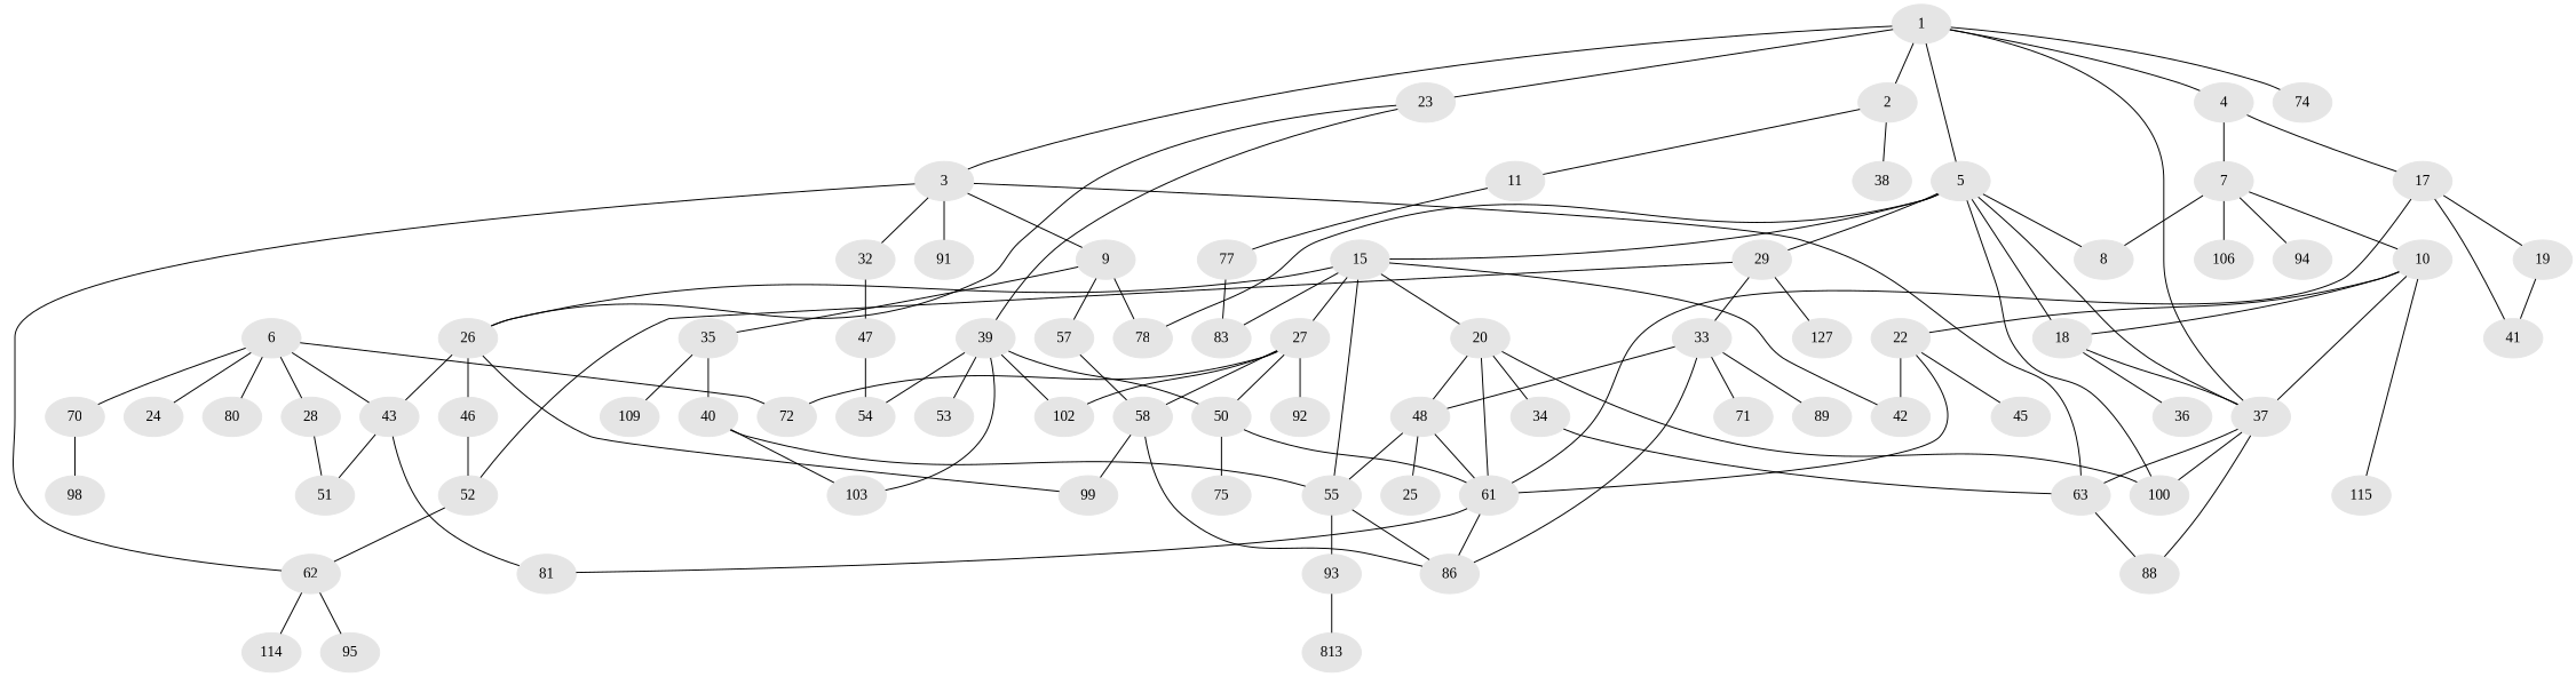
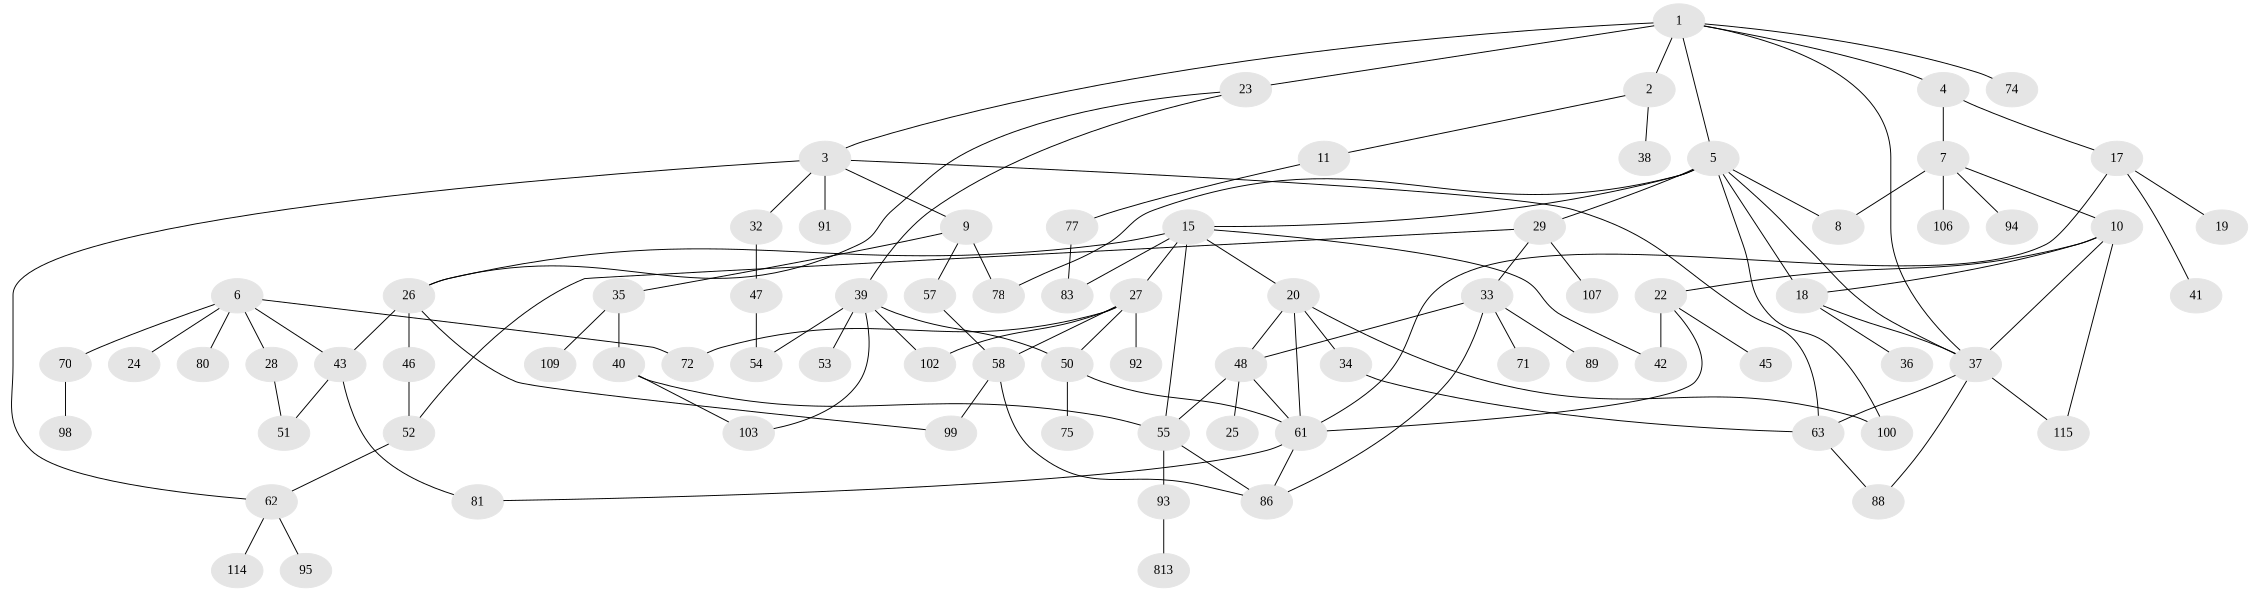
  graph {
    fontname="Liberation Serif"
    node [color=gray90 fontname="Liberation Serif" style=filled]
    edge [fontname="Liberation Serif"]
    1 [super="+13"]
    2
    3 [super="+21"]
    4
    5 [super="+14"]
    23 [super="+67"]
    37 [super="+47"]
    74 [super="+96"]
    11 [super="+25"]
    38
    9 [super="+12"]
    32
    62 [super="+66"]
    63 [super="+84"]
    91
    7 [super="+31"]
    17 [super="+105"]
    8
    15 [super="+16"]
    18
    29 [super="+73"]
    78 [super="+87"]
    100
    26 [super="+30"]
    39 [super="+112"]
    88
    77
    35 [super="+44"]
    57 [super="+76"]
    n30 [label=47]
    95
    114
    10
    94
    106
    19
    41 [super="+79"]
    61 [super="+68"]
    6 [super="+59"]
    24
    28
    43 [super="+111"]
    70
    72
    80
    20 [super="+90"]
    27 [super="+101"]
    42 [super="+64"]
    55 [super="+60"]
    83
    36
    33 [super="+65"]
    52
-   107 [label=127]
+   107
    51
    81 [super="+108"]
    98
    22
    115
    40 [super="+69"]
    109
    58
    45
    34
    48 [super="+56"]
    46
    99
    50 [super="+104"]
    92
    102
    86 [super="+116"]
    93
    n73 [label=25 super="+110"]
    53
    54
    103
    75
    71
    89
    n80 [label=813]
    1 -- 2 [weight=2]
    1 -- 3
    1 -- 4 [weight=2]
    1 -- 5
    1 -- 23 [weight=2]
    1 -- 37
    1 -- 74
    2 -- 11
    2 -- 38
    3 -- 9
    3 -- 32
    3 -- 62
    3 -- 63
    3 -- 91
    4 -- 7
    4 -- 17
    5 -- 37
    5 -- 8
    5 -- 15
    5 -- 18
    5 -- 29
    5 -- 78
    5 -- 100
    23 -- 26
    23 -- 39
    37 -- 63
-   37 -- 100
+   37 -- 115
    37 -- 88
    11 -- 77
    9 -- 78
    9 -- 35
    9 -- 57
    32 -- n30
    62 -- 95
    62 -- 114
    63 -- 88
    7 -- 8
    7 -- 10
    7 -- 94
    7 -- 106
    17 -- 19
    17 -- 41
    17 -- 61
    15 -- 26
    15 -- 20
    15 -- 27
    15 -- 42
    15 -- 55
    15 -- 83
    18 -- 37
    18 -- 36
    29 -- 33
    29 -- 52
    29 -- 107
    26 -- 43
    26 -- 46
    26 -- 99
    39 -- 50
    39 -- 102
    39 -- 53
    39 -- 54
    39 -- 103
    77 -- 83
    35 -- 40
    35 -- 109
    57 -- 58
    n30 -- 54
    10 -- 37
    10 -- 18
    10 -- 22
    10 -- 115
-   19 -- 41
    61 -- 81
    61 -- 86
    6 -- 24
    6 -- 28
    6 -- 43
    6 -- 70
    6 -- 72
    6 -- 80
    28 -- 51
    43 -- 51
    43 -- 81
    70 -- 98
    20 -- 100
    20 -- 61
    20 -- 34
    20 -- 48
    27 -- 72
    27 -- 58
    27 -- 50
    27 -- 92
    27 -- 102
    55 -- 86
    55 -- 93
    33 -- 48
    33 -- 86
    33 -- 71
    33 -- 89
    52 -- 62
    22 -- 61
    22 -- 42
    22 -- 45
    40 -- 55
    40 -- 103
    58 -- 99
    58 -- 86
    34 -- 63
    48 -- 61
    48 -- 55
    48 -- n73
    46 -- 52
    50 -- 61
    50 -- 75
    93 -- n80
  }
